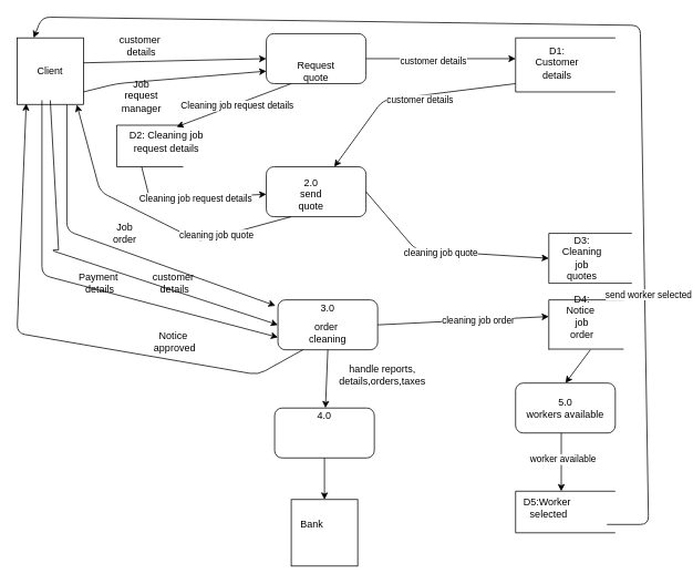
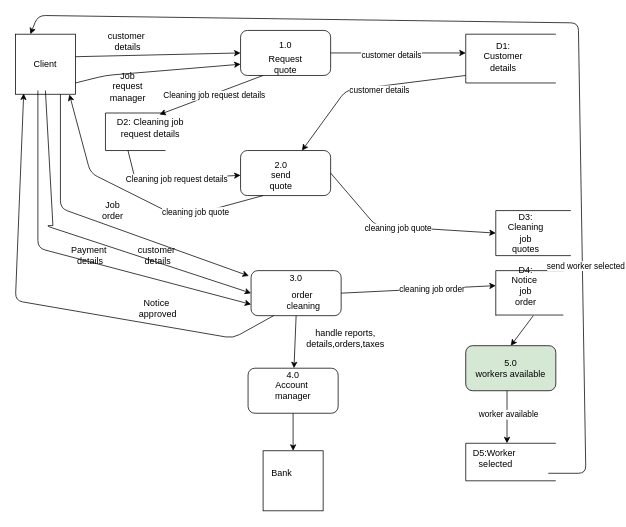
  <mxCell id="0" />
  <mxCell id="1" parent="0" />
  <mxCell id="2" value="" style="rounded=1;whiteSpace=wrap;html=1;" vertex="1" parent="1"><mxGeometry x="320" y="40" width="120" height="60" as="geometry" /></mxCell>
  <mxCell id="3" value="" style="rounded=1;whiteSpace=wrap;html=1;" vertex="1" parent="1"><mxGeometry x="320" y="200" width="120" height="60" as="geometry" /></mxCell>
  <mxCell id="4" value="" style="rounded=1;whiteSpace=wrap;html=1;" vertex="1" parent="1"><mxGeometry x="334" y="360" width="120" height="60" as="geometry" /></mxCell>
  <mxCell id="5" value="Request&lt;br&gt;quote" style="text;html=1;strokeColor=none;fillColor=none;align=center;verticalAlign=middle;whiteSpace=wrap;rounded=0;" vertex="1" parent="1"><mxGeometry x="360" y="70" width="40" height="30" as="geometry" /></mxCell>
  <mxCell id="6" value="send quote" style="text;html=1;strokeColor=none;fillColor=none;align=center;verticalAlign=middle;whiteSpace=wrap;rounded=0;" vertex="1" parent="1"><mxGeometry x="354" y="230" width="40" height="20" as="geometry" /></mxCell>
+ <mxCell id="7" value="1.0" style="text;html=1;strokeColor=none;fillColor=none;align=center;verticalAlign=middle;whiteSpace=wrap;rounded=0;" vertex="1" parent="1"><mxGeometry x="360" y="50" width="40" height="20" as="geometry" /></mxCell>
  <mxCell id="8" value="2.0" style="text;html=1;strokeColor=none;fillColor=none;align=center;verticalAlign=middle;whiteSpace=wrap;rounded=0;" vertex="1" parent="1"><mxGeometry x="354" y="210" width="40" height="20" as="geometry" /></mxCell>
- <mxCell id="9" value="order&amp;nbsp;&lt;br&gt;cleaning&lt;br&gt;" style="text;html=1;strokeColor=none;fillColor=none;align=center;verticalAlign=middle;whiteSpace=wrap;rounded=0;" vertex="1" parent="1"><mxGeometry x="374" y="390" width="40" height="20" as="geometry" /></mxCell>
+ <mxCell id="9" value="order&amp;nbsp;&lt;br&gt;cleaning&lt;br&gt;" style="text;html=1;strokeColor=none;fillColor=none;align=center;verticalAlign=middle;whiteSpace=wrap;rounded=0;" vertex="1" parent="1"><mxGeometry x="384" y="390" width="40" height="20" as="geometry" /></mxCell>
  <mxCell id="10" value="3.0" style="text;html=1;strokeColor=none;fillColor=none;align=center;verticalAlign=middle;whiteSpace=wrap;rounded=0;" vertex="1" parent="1"><mxGeometry x="374" y="360" width="40" height="20" as="geometry" /></mxCell>
  <mxCell id="11" value="" style="whiteSpace=wrap;html=1;aspect=fixed;" vertex="1" parent="1"><mxGeometry x="20" y="45" width="80" height="80" as="geometry" /></mxCell>
  <mxCell id="12" value="Client" style="text;html=1;strokeColor=none;fillColor=none;align=center;verticalAlign=middle;whiteSpace=wrap;rounded=0;" vertex="1" parent="1"><mxGeometry x="40" y="75" width="40" height="20" as="geometry" /></mxCell>
  <mxCell id="13" value="" style="endArrow=classic;html=1;entryX=0;entryY=0.5;entryDx=0;entryDy=0;" edge="1" parent="1" target="2"><mxGeometry width="50" height="50" relative="1" as="geometry"><mxPoint x="100" y="75" as="sourcePoint" /><mxPoint x="150" y="25" as="targetPoint" /></mxGeometry></mxCell>
  <mxCell id="14" value="customer&amp;nbsp;&lt;br&gt;details" style="text;html=1;strokeColor=none;fillColor=none;align=center;verticalAlign=middle;whiteSpace=wrap;rounded=0;" vertex="1" parent="1"><mxGeometry x="150" y="45" width="40" height="20" as="geometry" /></mxCell>
  <mxCell id="15" value="" style="endArrow=classic;html=1;entryX=0;entryY=0.75;entryDx=0;entryDy=0;" edge="1" parent="1" target="2"><mxGeometry width="50" height="50" relative="1" as="geometry"><mxPoint x="100" y="110" as="sourcePoint" /><mxPoint x="150" y="60" as="targetPoint" /><Array as="points"><mxPoint x="140" y="100" /></Array></mxGeometry></mxCell>
  <mxCell id="16" value="Job request manager" style="text;html=1;strokeColor=none;fillColor=none;align=center;verticalAlign=middle;whiteSpace=wrap;rounded=0;" vertex="1" parent="1"><mxGeometry x="150" y="105" width="40" height="20" as="geometry" /></mxCell>
  <mxCell id="17" value="" style="endArrow=classic;html=1;exitX=0.75;exitY=1;exitDx=0;exitDy=0;entryX=-0.025;entryY=0.117;entryDx=0;entryDy=0;entryPerimeter=0;" edge="1" parent="1" source="11" target="4"><mxGeometry width="50" height="50" relative="1" as="geometry"><mxPoint x="70" y="240" as="sourcePoint" /><mxPoint x="120" y="190" as="targetPoint" /><Array as="points"><mxPoint x="80" y="277" /></Array></mxGeometry></mxCell>
  <mxCell id="18" value="Job order" style="text;html=1;strokeColor=none;fillColor=none;align=center;verticalAlign=middle;whiteSpace=wrap;rounded=0;" vertex="1" parent="1"><mxGeometry x="130" y="270" width="40" height="20" as="geometry" /></mxCell>
  <mxCell id="19" value="" style="endArrow=classic;html=1;entryX=0;entryY=0.5;entryDx=0;entryDy=0;startArrow=none;" edge="1" parent="1" target="4"><mxGeometry width="50" height="50" relative="1" as="geometry"><mxPoint x="70" y="300" as="sourcePoint" /><mxPoint x="110" y="130" as="targetPoint" /><Array as="points"><mxPoint x="60" y="300" /></Array></mxGeometry></mxCell>
  <mxCell id="20" value="customer&amp;nbsp;&lt;br&gt;details" style="text;html=1;strokeColor=none;fillColor=none;align=center;verticalAlign=middle;whiteSpace=wrap;rounded=0;" vertex="1" parent="1"><mxGeometry x="190" y="330" width="40" height="20" as="geometry" /></mxCell>
  <mxCell id="21" value="" style="endArrow=none;html=1;exitX=0.5;exitY=0.938;exitDx=0;exitDy=0;exitPerimeter=0;" edge="1" parent="1" source="11"><mxGeometry width="50" height="50" relative="1" as="geometry"><mxPoint x="60" y="130" as="sourcePoint" /><mxPoint x="70" y="300" as="targetPoint" /><Array as="points" /></mxGeometry></mxCell>
  <mxCell id="22" value="" style="endArrow=classic;html=1;entryX=0;entryY=0.75;entryDx=0;entryDy=0;" edge="1" parent="1" target="4"><mxGeometry width="50" height="50" relative="1" as="geometry"><mxPoint x="50" y="120" as="sourcePoint" /><mxPoint x="60" y="150" as="targetPoint" /><Array as="points"><mxPoint x="50" y="330" /></Array></mxGeometry></mxCell>
  <mxCell id="23" value="Payment&amp;nbsp;&lt;br&gt;details" style="text;html=1;strokeColor=none;fillColor=none;align=center;verticalAlign=middle;whiteSpace=wrap;rounded=0;" vertex="1" parent="1"><mxGeometry x="100" y="330" width="40" height="20" as="geometry" /></mxCell>
  <mxCell id="24" value="" style="endArrow=classic;html=1;exitX=0.25;exitY=1;exitDx=0;exitDy=0;entryX=0.138;entryY=0.988;entryDx=0;entryDy=0;entryPerimeter=0;" edge="1" parent="1" source="4" target="11"><mxGeometry width="50" height="50" relative="1" as="geometry"><mxPoint x="270" y="410" as="sourcePoint" /><mxPoint x="320" y="360" as="targetPoint" /><Array as="points"><mxPoint x="310" y="450" /><mxPoint x="20" y="400" /></Array></mxGeometry></mxCell>
  <mxCell id="25" value="Notice&amp;nbsp;&lt;br&gt;approved" style="text;html=1;strokeColor=none;fillColor=none;align=center;verticalAlign=middle;whiteSpace=wrap;rounded=0;" vertex="1" parent="1"><mxGeometry x="190" y="400" width="40" height="20" as="geometry" /></mxCell>
  <mxCell id="26" value="" style="endArrow=none;html=1;" edge="1" parent="1"><mxGeometry width="50" height="50" relative="1" as="geometry"><mxPoint x="140" y="150" as="sourcePoint" /><mxPoint x="220" y="150" as="targetPoint" /></mxGeometry></mxCell>
  <mxCell id="27" value="" style="endArrow=none;html=1;" edge="1" parent="1"><mxGeometry width="50" height="50" relative="1" as="geometry"><mxPoint x="140" y="200" as="sourcePoint" /><mxPoint x="220" y="200" as="targetPoint" /></mxGeometry></mxCell>
  <mxCell id="28" value="" style="endArrow=none;html=1;" edge="1" parent="1"><mxGeometry width="50" height="50" relative="1" as="geometry"><mxPoint x="140" y="200" as="sourcePoint" /><mxPoint x="140" y="150" as="targetPoint" /></mxGeometry></mxCell>
  <mxCell id="29" value="D2: Cleaning job request details" style="text;html=1;strokeColor=none;fillColor=none;align=center;verticalAlign=middle;whiteSpace=wrap;rounded=0;" vertex="1" parent="1"><mxGeometry x="150" y="150" width="100" height="40" as="geometry" /></mxCell>
  <mxCell id="30" value="" style="endArrow=classic;html=1;exitX=0.25;exitY=1;exitDx=0;exitDy=0;entryX=0.62;entryY=0.05;entryDx=0;entryDy=0;entryPerimeter=0;" edge="1" parent="1" source="2" target="29"><mxGeometry width="50" height="50" relative="1" as="geometry"><mxPoint x="370" y="280" as="sourcePoint" /><mxPoint x="420" y="230" as="targetPoint" /></mxGeometry></mxCell>
  <mxCell id="31" value="Cleaning job request details" style="edgeLabel;html=1;align=center;verticalAlign=middle;resizable=0;points=[];" vertex="1" connectable="0" parent="30"><mxGeometry x="-0.033" y="2" relative="1" as="geometry"><mxPoint as="offset" /></mxGeometry></mxCell>
  <mxCell id="32" value="" style="endArrow=classic;html=1;" edge="1" parent="1" target="3"><mxGeometry width="50" height="50" relative="1" as="geometry"><mxPoint x="170" y="200" as="sourcePoint" /><mxPoint x="420" y="230" as="targetPoint" /><Array as="points"><mxPoint x="180" y="240" /></Array></mxGeometry></mxCell>
  <mxCell id="33" value="Cleaning job request details" style="edgeLabel;html=1;align=center;verticalAlign=middle;resizable=0;points=[];" vertex="1" connectable="0" parent="32"><mxGeometry x="0.062" relative="1" as="geometry"><mxPoint as="offset" /></mxGeometry></mxCell>
  <mxCell id="34" value="" style="endArrow=none;html=1;" edge="1" parent="1"><mxGeometry width="50" height="50" relative="1" as="geometry"><mxPoint x="620" y="110" as="sourcePoint" /><mxPoint x="620" y="45" as="targetPoint" /></mxGeometry></mxCell>
  <mxCell id="35" value="" style="endArrow=none;html=1;" edge="1" parent="1"><mxGeometry width="50" height="50" relative="1" as="geometry"><mxPoint x="620" y="45" as="sourcePoint" /><mxPoint x="740" y="45" as="targetPoint" /></mxGeometry></mxCell>
  <mxCell id="36" value="" style="endArrow=none;html=1;" edge="1" parent="1"><mxGeometry width="50" height="50" relative="1" as="geometry"><mxPoint x="620" y="110" as="sourcePoint" /><mxPoint x="740" y="110" as="targetPoint" /></mxGeometry></mxCell>
  <mxCell id="37" value="D1: Customer&lt;br&gt;details" style="text;html=1;strokeColor=none;fillColor=none;align=center;verticalAlign=middle;whiteSpace=wrap;rounded=0;" vertex="1" parent="1"><mxGeometry x="650" y="65" width="40" height="20" as="geometry" /></mxCell>
  <mxCell id="38" value="" style="endArrow=classic;html=1;" edge="1" parent="1"><mxGeometry width="50" height="50" relative="1" as="geometry"><mxPoint x="440" y="70" as="sourcePoint" /><mxPoint x="620" y="70" as="targetPoint" /></mxGeometry></mxCell>
  <mxCell id="39" value="customer details" style="edgeLabel;html=1;align=center;verticalAlign=middle;resizable=0;points=[];" vertex="1" connectable="0" parent="38"><mxGeometry x="-0.111" y="-2" relative="1" as="geometry"><mxPoint as="offset" /></mxGeometry></mxCell>
  <mxCell id="40" value="" style="endArrow=classic;html=1;" edge="1" parent="1" target="3"><mxGeometry width="50" height="50" relative="1" as="geometry"><mxPoint x="620" y="100" as="sourcePoint" /><mxPoint x="420" y="230" as="targetPoint" /><Array as="points"><mxPoint x="460" y="120" /></Array></mxGeometry></mxCell>
  <mxCell id="41" value="customer details" style="edgeLabel;html=1;align=center;verticalAlign=middle;resizable=0;points=[];" vertex="1" connectable="0" parent="40"><mxGeometry x="-0.105" y="5" relative="1" as="geometry"><mxPoint x="-1" as="offset" /></mxGeometry></mxCell>
  <mxCell id="42" value="" style="endArrow=none;html=1;" edge="1" parent="1"><mxGeometry width="50" height="50" relative="1" as="geometry"><mxPoint x="660" y="340" as="sourcePoint" /><mxPoint x="660" y="280" as="targetPoint" /></mxGeometry></mxCell>
  <mxCell id="43" value="" style="endArrow=none;html=1;" edge="1" parent="1"><mxGeometry width="50" height="50" relative="1" as="geometry"><mxPoint x="660" y="280" as="sourcePoint" /><mxPoint x="760" y="280" as="targetPoint" /></mxGeometry></mxCell>
  <mxCell id="44" value="" style="endArrow=none;html=1;" edge="1" parent="1"><mxGeometry width="50" height="50" relative="1" as="geometry"><mxPoint x="660" y="340" as="sourcePoint" /><mxPoint x="760" y="340" as="targetPoint" /></mxGeometry></mxCell>
  <mxCell id="45" value="D3: Cleaning job&lt;br&gt;quotes" style="text;html=1;strokeColor=none;fillColor=none;align=center;verticalAlign=middle;whiteSpace=wrap;rounded=0;" vertex="1" parent="1"><mxGeometry x="680" y="300" width="40" height="20" as="geometry" /></mxCell>
  <mxCell id="46" value="" style="endArrow=classic;html=1;" edge="1" parent="1"><mxGeometry width="50" height="50" relative="1" as="geometry"><mxPoint x="440" y="230" as="sourcePoint" /><mxPoint x="660" y="310" as="targetPoint" /><Array as="points"><mxPoint x="500" y="300" /></Array></mxGeometry></mxCell>
  <mxCell id="47" value="cleaning job quote" style="edgeLabel;html=1;align=center;verticalAlign=middle;resizable=0;points=[];" vertex="1" connectable="0" parent="46"><mxGeometry x="-0.031" y="-2" relative="1" as="geometry"><mxPoint as="offset" /></mxGeometry></mxCell>
  <mxCell id="48" value="" style="whiteSpace=wrap;html=1;aspect=fixed;" vertex="1" parent="1"><mxGeometry x="350" y="600" width="80" height="80" as="geometry" /></mxCell>
  <mxCell id="49" value="Bank" style="text;html=1;strokeColor=none;fillColor=none;align=center;verticalAlign=middle;whiteSpace=wrap;rounded=0;" vertex="1" parent="1"><mxGeometry x="355" y="620" width="40" height="20" as="geometry" /></mxCell>
  <mxCell id="50" value="" style="rounded=1;whiteSpace=wrap;html=1;" vertex="1" parent="1"><mxGeometry x="330" y="490" width="120" height="60" as="geometry" /></mxCell>
+ <mxCell id="51" value="Account&amp;nbsp;&lt;br&gt;manager" style="text;html=1;strokeColor=none;fillColor=none;align=center;verticalAlign=middle;whiteSpace=wrap;rounded=0;" vertex="1" parent="1"><mxGeometry x="370" y="510" width="40" height="20" as="geometry" /></mxCell>
  <mxCell id="52" value="" style="endArrow=classic;html=1;exitX=0.5;exitY=1;exitDx=0;exitDy=0;entryX=0.5;entryY=0;entryDx=0;entryDy=0;" edge="1" parent="1" source="50" target="48"><mxGeometry width="50" height="50" relative="1" as="geometry"><mxPoint x="400" y="560" as="sourcePoint" /><mxPoint x="450" y="510" as="targetPoint" /></mxGeometry></mxCell>
  <mxCell id="53" value="" style="endArrow=classic;html=1;exitX=0.5;exitY=1;exitDx=0;exitDy=0;" edge="1" parent="1" source="4" target="50"><mxGeometry width="50" height="50" relative="1" as="geometry"><mxPoint x="400" y="560" as="sourcePoint" /><mxPoint x="450" y="510" as="targetPoint" /></mxGeometry></mxCell>
  <mxCell id="54" value="handle reports, details,orders,taxes" style="text;html=1;strokeColor=none;fillColor=none;align=center;verticalAlign=middle;whiteSpace=wrap;rounded=0;" vertex="1" parent="1"><mxGeometry x="440" y="440" width="40" height="20" as="geometry" /></mxCell>
  <mxCell id="55" value="4.0" style="text;html=1;strokeColor=none;fillColor=none;align=center;verticalAlign=middle;whiteSpace=wrap;rounded=0;" vertex="1" parent="1"><mxGeometry x="370" y="490" width="40" height="20" as="geometry" /></mxCell>
  <mxCell id="56" value="" style="endArrow=none;html=1;" edge="1" parent="1"><mxGeometry width="50" height="50" relative="1" as="geometry"><mxPoint x="660" y="420" as="sourcePoint" /><mxPoint x="660" y="360" as="targetPoint" /></mxGeometry></mxCell>
  <mxCell id="57" value="" style="endArrow=none;html=1;" edge="1" parent="1"><mxGeometry width="50" height="50" relative="1" as="geometry"><mxPoint x="660" y="360" as="sourcePoint" /><mxPoint x="750" y="360" as="targetPoint" /></mxGeometry></mxCell>
  <mxCell id="58" value="" style="endArrow=none;html=1;" edge="1" parent="1"><mxGeometry width="50" height="50" relative="1" as="geometry"><mxPoint x="660" y="419.17" as="sourcePoint" /><mxPoint x="750" y="419.17" as="targetPoint" /></mxGeometry></mxCell>
  <mxCell id="59" value="D4: Notice&amp;nbsp;&lt;br&gt;job order" style="text;html=1;strokeColor=none;fillColor=none;align=center;verticalAlign=middle;whiteSpace=wrap;rounded=0;" vertex="1" parent="1"><mxGeometry x="680" y="370" width="40" height="20" as="geometry" /></mxCell>
  <mxCell id="60" value="" style="endArrow=classic;html=1;" edge="1" parent="1"><mxGeometry width="50" height="50" relative="1" as="geometry"><mxPoint x="454" y="390" as="sourcePoint" /><mxPoint x="660" y="380" as="targetPoint" /></mxGeometry></mxCell>
  <mxCell id="61" value="cleaning job order" style="edgeLabel;html=1;align=center;verticalAlign=middle;resizable=0;points=[];" vertex="1" connectable="0" parent="60"><mxGeometry x="0.178" relative="1" as="geometry"><mxPoint as="offset" /></mxGeometry></mxCell>
  <mxCell id="62" value="" style="endArrow=classic;html=1;exitX=0.25;exitY=1;exitDx=0;exitDy=0;entryX=0.9;entryY=1.004;entryDx=0;entryDy=0;entryPerimeter=0;" edge="1" parent="1" source="3" target="11"><mxGeometry width="50" height="50" relative="1" as="geometry"><mxPoint x="400" y="280" as="sourcePoint" /><mxPoint x="130" y="240" as="targetPoint" /><Array as="points"><mxPoint x="240" y="290" /><mxPoint x="120" y="230" /></Array></mxGeometry></mxCell>
  <mxCell id="63" value="cleaning job quote" style="edgeLabel;html=1;align=center;verticalAlign=middle;resizable=0;points=[];" vertex="1" connectable="0" parent="62"><mxGeometry x="-0.478" y="-3" relative="1" as="geometry"><mxPoint as="offset" /></mxGeometry></mxCell>
  <mxCell id="64" value="" style="endArrow=classic;html=1;entryX=0.5;entryY=0;entryDx=0;entryDy=0;" edge="1" parent="1" target="65"><mxGeometry width="50" height="50" relative="1" as="geometry"><mxPoint x="710" y="420" as="sourcePoint" /><mxPoint x="650" y="560" as="targetPoint" /><Array as="points" /></mxGeometry></mxCell>
- <mxCell id="65" value="5.0&lt;br&gt;workers available" style="rounded=1;whiteSpace=wrap;html=1;" vertex="1" parent="1"><mxGeometry x="620" y="460" width="120" height="60" as="geometry" /></mxCell>
+ <mxCell id="65" value="5.0&lt;br&gt;workers available" style="rounded=1;whiteSpace=wrap;html=1;fillColor=#d5e8d4;" vertex="1" parent="1"><mxGeometry x="620" y="460" width="120" height="60" as="geometry" /></mxCell>
  <mxCell id="66" value="" style="endArrow=none;html=1;" edge="1" parent="1"><mxGeometry width="50" height="50" relative="1" as="geometry"><mxPoint x="620" y="640" as="sourcePoint" /><mxPoint x="620" y="590" as="targetPoint" /></mxGeometry></mxCell>
  <mxCell id="67" value="" style="endArrow=none;html=1;" edge="1" parent="1"><mxGeometry width="50" height="50" relative="1" as="geometry"><mxPoint x="620" y="590" as="sourcePoint" /><mxPoint x="740" y="590" as="targetPoint" /></mxGeometry></mxCell>
  <mxCell id="68" value="" style="endArrow=none;html=1;" edge="1" parent="1"><mxGeometry width="50" height="50" relative="1" as="geometry"><mxPoint x="620" y="640" as="sourcePoint" /><mxPoint x="740" y="640" as="targetPoint" /></mxGeometry></mxCell>
  <mxCell id="69" value="D5:Worker&amp;nbsp;&lt;br&gt;selected" style="text;html=1;strokeColor=none;fillColor=none;align=center;verticalAlign=middle;whiteSpace=wrap;rounded=0;" vertex="1" parent="1"><mxGeometry x="640" y="600" width="40" height="20" as="geometry" /></mxCell>
  <mxCell id="70" value="" style="endArrow=classic;html=1;" edge="1" parent="1"><mxGeometry width="50" height="50" relative="1" as="geometry"><mxPoint x="675" y="520" as="sourcePoint" /><mxPoint x="675" y="590" as="targetPoint" /></mxGeometry></mxCell>
  <mxCell id="71" value="worker available" style="edgeLabel;html=1;align=center;verticalAlign=middle;resizable=0;points=[];" vertex="1" connectable="0" parent="70"><mxGeometry x="-0.119" y="1" relative="1" as="geometry"><mxPoint as="offset" /></mxGeometry></mxCell>
  <mxCell id="72" value="" style="endArrow=classic;html=1;entryX=0.25;entryY=0;entryDx=0;entryDy=0;" edge="1" parent="1" target="11"><mxGeometry width="50" height="50" relative="1" as="geometry"><mxPoint x="730" y="630" as="sourcePoint" /><mxPoint x="40" y="20" as="targetPoint" /><Array as="points"><mxPoint x="780" y="630" /><mxPoint x="770" y="30" /><mxPoint x="50" y="20" /></Array></mxGeometry></mxCell>
  <mxCell id="73" value="send worker selected" style="edgeLabel;html=1;align=center;verticalAlign=middle;resizable=0;points=[];" vertex="1" connectable="0" parent="72"><mxGeometry x="-0.534" y="-4" relative="1" as="geometry"><mxPoint as="offset" /></mxGeometry></mxCell>
